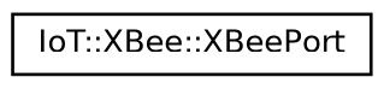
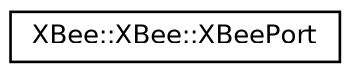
  digraph {
    rankdir=LR
-   n1 [color=black fillcolor=white fontname=Helvetica fontsize=10 height=0.2 label="IoT::XBee::XBeePort" shape=record style=filled width=0.4]
+   n1 [color=black fillcolor=white fontname=Helvetica fontsize=10 height=0.2 label="XBee::XBee::XBeePort" shape=record style=filled width=0.4]
  }
